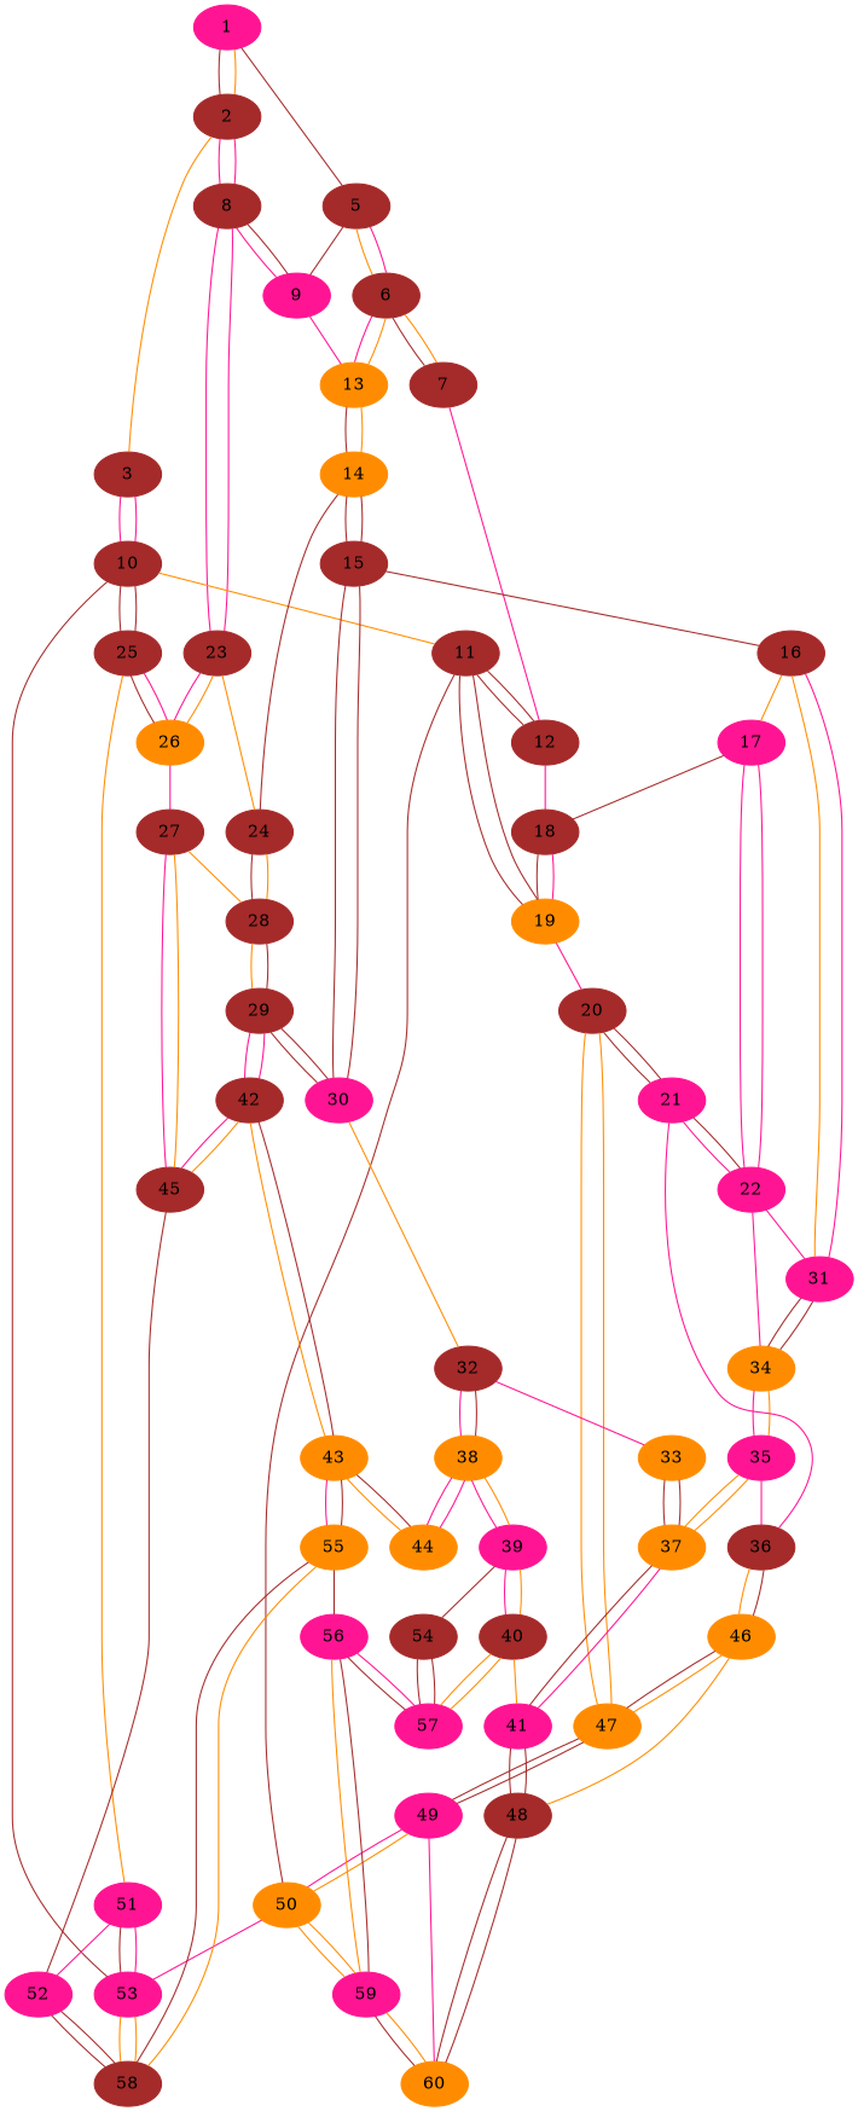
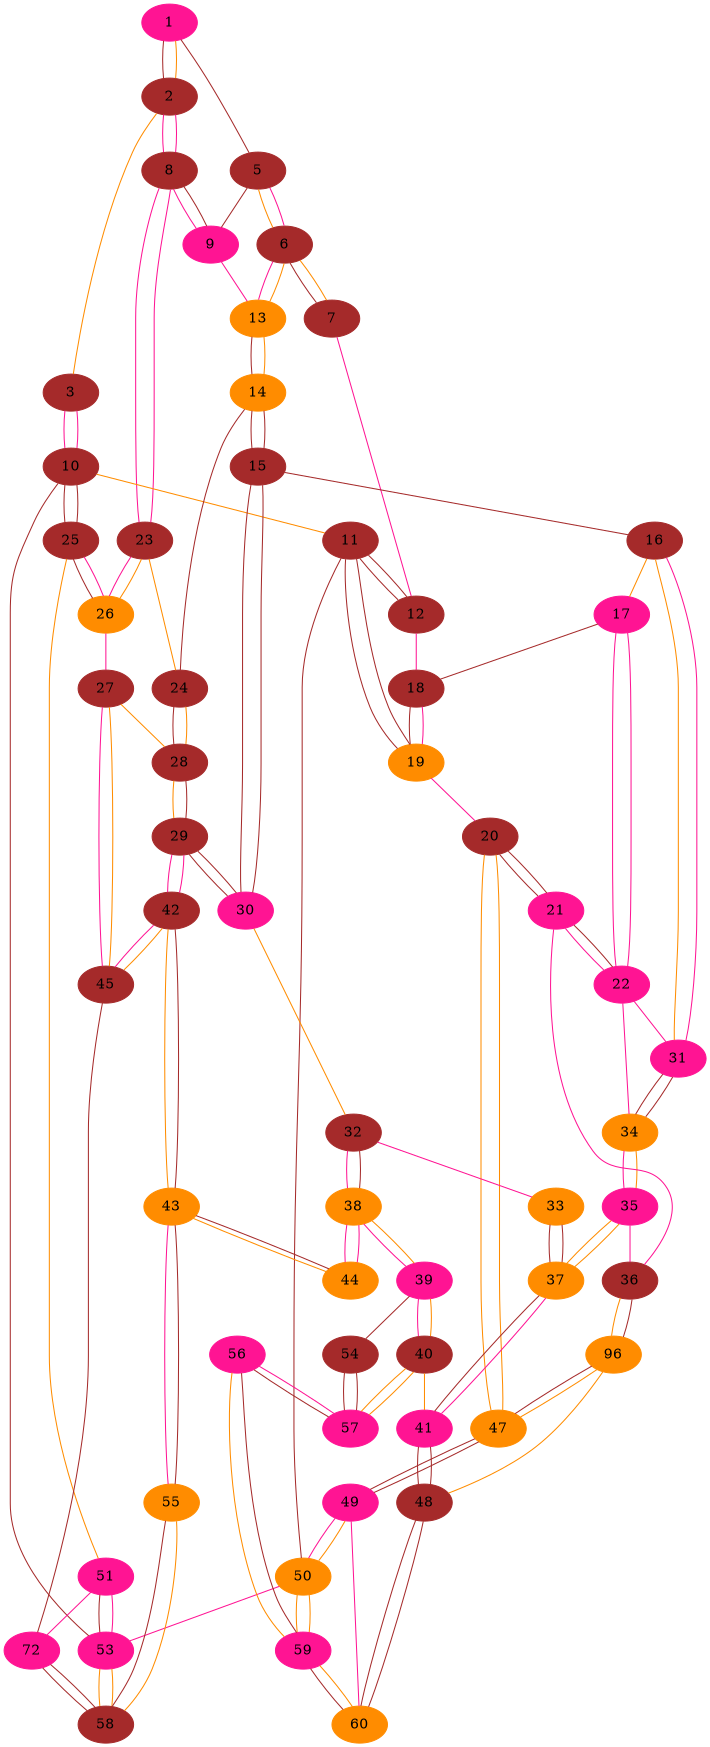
  graph {
    node [color=brown style=filled]
    edge [color=brown]
    1 [color=deeppink]
    2
    5
    3
    8
    6
    9 [color=deeppink]
    10
    23
    11
    25
    53 [color=deeppink]
    7
    12
    13 [color=darkorange]
    14 [color=darkorange]
    18
    24
    26 [color=darkorange]
    19 [color=darkorange]
    50 [color=darkorange]
    51 [color=deeppink]
    58
    20
    59 [color=deeppink]
    15
    16
    30 [color=deeppink]
    28
    17 [color=deeppink]
    31 [color=deeppink]
    32
    22 [color=deeppink]
    34 [color=darkorange]
    21 [color=deeppink]
    47 [color=darkorange]
    36
    49 [color=deeppink]
-   46 [color=darkorange]
+   46 [color=darkorange label=96]
    27
    29
-   52 [color=deeppink]
+   52 [color=deeppink label=72]
    45
    42
    43 [color=darkorange]
    33 [color=darkorange]
    38 [color=darkorange]
    35 [color=deeppink]
    37 [color=darkorange]
    39 [color=deeppink]
    44 [color=darkorange]
    41 [color=deeppink]
    48
    40
    54
    57 [color=deeppink]
    60 [color=darkorange]
    55 [color=darkorange]
    56 [color=deeppink]
    1 -- 2
    1 -- 2 [color=darkorange]
    1 -- 5
    2 -- 3 [color=darkorange]
    2 -- 8 [color=deeppink]
    2 -- 8 [color=deeppink]
    5 -- 6 [color=darkorange]
    5 -- 6 [color=deeppink]
    5 -- 9
    3 -- 10 [color=deeppink]
    3 -- 10 [color=deeppink]
    8 -- 9 [color=deeppink]
    8 -- 9
    8 -- 23 [color=deeppink]
    8 -- 23 [color=deeppink]
    6 -- 7
    6 -- 7 [color=darkorange]
    6 -- 13 [color=deeppink]
    6 -- 13 [color=darkorange]
    9 -- 13 [color=deeppink]
    10 -- 11 [color=darkorange]
    10 -- 25
    10 -- 25
    10 -- 53
    23 -- 24 [color=darkorange]
    23 -- 26 [color=deeppink]
    23 -- 26 [color=darkorange]
    11 -- 12
    11 -- 12
    11 -- 19
    11 -- 19
    11 -- 50
    25 -- 26
    25 -- 26 [color=deeppink]
    25 -- 51 [color=darkorange]
    53 -- 58 [color=darkorange]
    53 -- 58 [color=darkorange]
    7 -- 12 [color=deeppink]
    12 -- 18 [color=deeppink]
    13 -- 14
    13 -- 14 [color=darkorange]
    14 -- 24
    14 -- 15
    14 -- 15
    18 -- 19
    18 -- 19 [color=deeppink]
    24 -- 28
    24 -- 28 [color=darkorange]
    26 -- 27 [color=deeppink]
    19 -- 20 [color=deeppink]
    50 -- 53 [color=deeppink]
    50 -- 59 [color=darkorange]
    50 -- 59 [color=darkorange]
    51 -- 53
    51 -- 53 [color=deeppink]
    51 -- 52 [color=deeppink]
    20 -- 21
    20 -- 21
    20 -- 47 [color=darkorange]
    20 -- 47 [color=darkorange]
    59 -- 60
    59 -- 60 [color=darkorange]
    15 -- 16
    15 -- 30
    15 -- 30
    16 -- 17 [color=darkorange]
    16 -- 31 [color=darkorange]
    16 -- 31 [color=deeppink]
    30 -- 32 [color=darkorange]
    28 -- 29 [color=darkorange]
    28 -- 29
    17 -- 18
    17 -- 22 [color=deeppink]
    17 -- 22 [color=deeppink]
    31 -- 34
    31 -- 34
    32 -- 33 [color=deeppink]
    32 -- 38 [color=deeppink]
    32 -- 38
    22 -- 31 [color=deeppink]
    22 -- 34 [color=deeppink]
    34 -- 35 [color=deeppink]
    34 -- 35 [color=darkorange]
    21 -- 22 [color=deeppink]
    21 -- 22
    21 -- 36 [color=deeppink]
    47 -- 49
    47 -- 49
    36 -- 46 [color=darkorange]
    36 -- 46
    49 -- 50 [color=deeppink]
    49 -- 50 [color=darkorange]
    49 -- 60 [color=deeppink]
    46 -- 47
    46 -- 47 [color=darkorange]
    46 -- 48 [color=darkorange]
    27 -- 28 [color=darkorange]
    27 -- 45 [color=deeppink]
    27 -- 45 [color=darkorange]
    29 -- 30
    29 -- 30
    29 -- 42 [color=deeppink]
    29 -- 42 [color=deeppink]
    52 -- 58
    52 -- 58
    45 -- 52
    42 -- 45 [color=deeppink]
    42 -- 45 [color=darkorange]
    42 -- 43 [color=darkorange]
    42 -- 43
    43 -- 44 [color=darkorange]
    43 -- 44
    43 -- 55 [color=deeppink]
    43 -- 55
    33 -- 37
    33 -- 37
    38 -- 39 [color=deeppink]
    38 -- 39 [color=darkorange]
    38 -- 44 [color=deeppink]
    38 -- 44 [color=deeppink]
    35 -- 36 [color=deeppink]
    35 -- 37 [color=darkorange]
    35 -- 37 [color=darkorange]
    37 -- 41
    37 -- 41 [color=deeppink]
    39 -- 40 [color=deeppink]
    39 -- 40 [color=darkorange]
    39 -- 54
    41 -- 48
    41 -- 48
    48 -- 60
    48 -- 60
    40 -- 41 [color=darkorange]
    40 -- 57 [color=darkorange]
    40 -- 57 [color=darkorange]
    54 -- 57
    54 -- 57
    55 -- 58
    55 -- 58 [color=darkorange]
-   55 -- 56
    56 -- 59 [color=darkorange]
    56 -- 59
    56 -- 57
    56 -- 57 [color=deeppink]
  }
